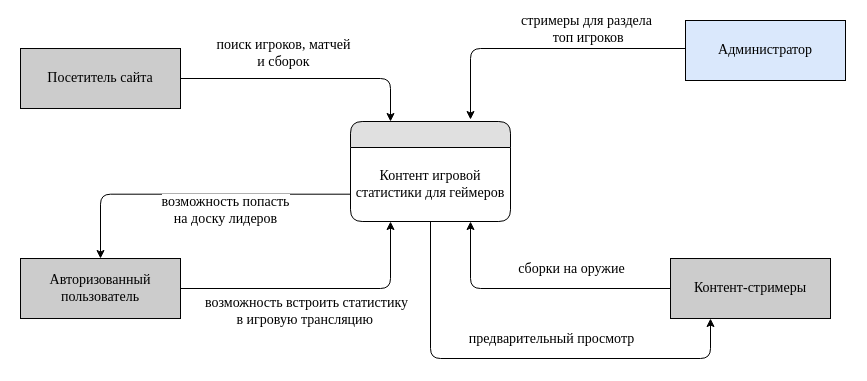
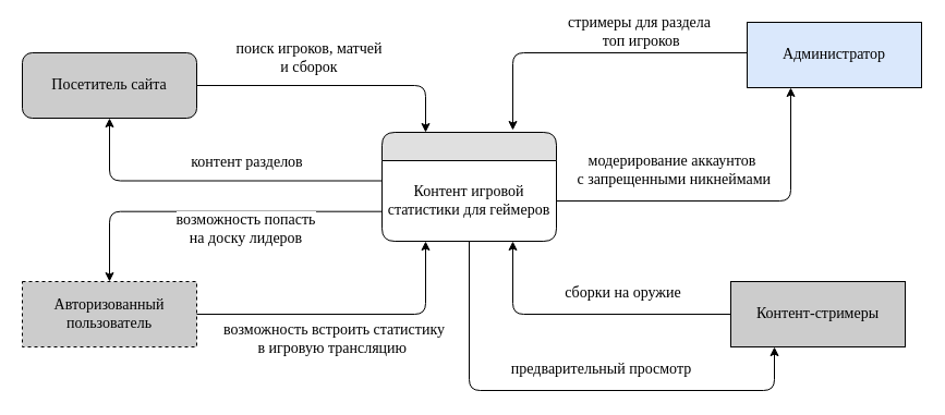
  <mxCell id="0" />
  <mxCell id="1" parent="0" />
- <mxCell id="2" value="Посетитель сайта" style="rounded=0;whiteSpace=wrap;html=1;shadow=0;glass=0;sketch=0;strokeWidth=1;fontFamily=Comic Sans MS;fontSize=14;fillColor=#CCCCCC;" parent="1" vertex="1"><mxGeometry x="20" y="48.01" width="160" height="60" as="geometry" /></mxCell>
+ <mxCell id="2" value="Посетитель сайта" style="whiteSpace=wrap;html=1;shadow=0;glass=0;sketch=0;strokeWidth=1;fontFamily=Comic Sans MS;fontSize=14;fillColor=#CCCCCC;rounded=1;" parent="1" vertex="1"><mxGeometry x="20" y="48.01" width="160" height="60" as="geometry" /></mxCell>
  <mxCell id="3" value="" style="endArrow=classic;html=1;fontFamily=Comic Sans MS;fontSize=14;edgeStyle=orthogonalEdgeStyle;exitX=1;exitY=0.5;exitDx=0;exitDy=0;entryX=0.25;entryY=0;entryDx=0;entryDy=0;startArrow=none;startFill=0;endFill=1;" parent="1" source="2" target="22" edge="1"><mxGeometry width="50" height="50" relative="1" as="geometry"><mxPoint x="260" y="111.01" as="sourcePoint" /><mxPoint x="290" y="-61.99" as="targetPoint" /></mxGeometry></mxCell>
  <mxCell id="4" value="поиск игроков, матчей&lt;br&gt;и сборок" style="edgeLabel;html=1;align=center;verticalAlign=middle;resizable=0;points=[];fontSize=14;fontFamily=Comic Sans MS;" parent="3" vertex="1" connectable="0"><mxGeometry x="0.322" y="-1" relative="1" as="geometry"><mxPoint x="-64.5" y="-27" as="offset" /></mxGeometry></mxCell>
  <mxCell id="5" value="Контент-стримеры" style="rounded=0;whiteSpace=wrap;html=1;shadow=0;glass=0;sketch=0;strokeWidth=1;fontFamily=Comic Sans MS;fontSize=14;fillColor=#CCCCCC;" parent="1" vertex="1"><mxGeometry x="670" y="258.01" width="160" height="60" as="geometry" /></mxCell>
- <mxCell id="6" value="Авторизованный пользователь" style="rounded=0;whiteSpace=wrap;html=1;shadow=0;glass=0;sketch=0;strokeWidth=1;fontFamily=Comic Sans MS;fontSize=14;fillColor=#CCCCCC;" parent="1" vertex="1"><mxGeometry x="20" y="258.01" width="160" height="60" as="geometry" /></mxCell>
+ <mxCell id="6" value="Авторизованный пользователь" style="rounded=0;whiteSpace=wrap;html=1;shadow=0;glass=0;sketch=0;strokeWidth=1;fontFamily=Comic Sans MS;fontSize=14;fillColor=#CCCCCC;dashed=1;" parent="1" vertex="1"><mxGeometry x="20" y="258.01" width="160" height="60" as="geometry" /></mxCell>
+ <mxCell id="7" value="" style="endArrow=classic;html=1;fontFamily=Comic Sans MS;fontSize=14;exitX=0;exitY=0.25;exitDx=0;exitDy=0;edgeStyle=orthogonalEdgeStyle;entryX=0.5;entryY=1;entryDx=0;entryDy=0;startArrow=none;startFill=0;endFill=1;" parent="1" source="23" target="2" edge="1"><mxGeometry width="50" height="50" relative="1" as="geometry"><mxPoint x="160" y="51.01" as="sourcePoint" /><mxPoint x="280" y="121.01" as="targetPoint" /></mxGeometry></mxCell>
+ <mxCell id="8" value="контент разделов" style="edgeLabel;html=1;align=center;verticalAlign=middle;resizable=0;points=[];fontSize=14;fontFamily=Comic Sans MS;" parent="7" vertex="1" connectable="0"><mxGeometry x="0.322" y="-1" relative="1" as="geometry"><mxPoint x="78.67" y="-16.5" as="offset" /></mxGeometry></mxCell>
  <mxCell id="9" value="" style="endArrow=classic;html=1;fontFamily=Comic Sans MS;fontSize=14;edgeStyle=orthogonalEdgeStyle;entryX=0.25;entryY=1;entryDx=0;entryDy=0;exitX=1;exitY=0.5;exitDx=0;exitDy=0;" parent="1" source="6" target="23" edge="1"><mxGeometry width="50" height="50" relative="1" as="geometry"><mxPoint x="460" y="341.01" as="sourcePoint" /><mxPoint x="220" y="251.01" as="targetPoint" /></mxGeometry></mxCell>
  <mxCell id="10" value="возможность встроить статистику&lt;br&gt;в игровую трансляцию&amp;nbsp;" style="edgeLabel;html=1;align=center;verticalAlign=middle;resizable=0;points=[];fontSize=14;fontFamily=Comic Sans MS;" parent="9" vertex="1" connectable="0"><mxGeometry x="0.322" y="-1" relative="1" as="geometry"><mxPoint x="-58" y="21" as="offset" /></mxGeometry></mxCell>
  <mxCell id="11" value="" style="endArrow=classic;html=1;fontFamily=Comic Sans MS;fontSize=14;edgeStyle=orthogonalEdgeStyle;exitX=0.002;exitY=0.631;exitDx=0;exitDy=0;entryX=0.5;entryY=0;entryDx=0;entryDy=0;exitPerimeter=0;" parent="1" source="23" target="6" edge="1"><mxGeometry width="50" height="50" relative="1" as="geometry"><mxPoint x="-320" y="281.01" as="sourcePoint" /><mxPoint x="270" y="291.01" as="targetPoint" /></mxGeometry></mxCell>
  <mxCell id="12" value="возможность попасть &lt;br&gt;на доску лидеров" style="edgeLabel;html=1;align=center;verticalAlign=middle;resizable=0;points=[];fontSize=14;fontFamily=Comic Sans MS;" parent="11" vertex="1" connectable="0"><mxGeometry x="0.322" y="-1" relative="1" as="geometry"><mxPoint x="82.07" y="16.49" as="offset" /></mxGeometry></mxCell>
  <mxCell id="13" value="" style="endArrow=none;html=1;fontFamily=Comic Sans MS;fontSize=14;edgeStyle=orthogonalEdgeStyle;exitX=0.75;exitY=1;exitDx=0;exitDy=0;entryX=0;entryY=0.5;entryDx=0;entryDy=0;startArrow=classic;startFill=1;endFill=0;" parent="1" source="23" target="5" edge="1"><mxGeometry width="50" height="50" relative="1" as="geometry"><mxPoint x="750" y="288.51" as="sourcePoint" /><mxPoint x="430" y="328.01" as="targetPoint" /></mxGeometry></mxCell>
  <mxCell id="14" value="сборки на оружие" style="edgeLabel;html=1;align=center;verticalAlign=middle;resizable=0;points=[];fontSize=14;fontFamily=Comic Sans MS;" parent="13" vertex="1" connectable="0"><mxGeometry x="0.322" y="-1" relative="1" as="geometry"><mxPoint x="-8.67" y="-21.0" as="offset" /></mxGeometry></mxCell>
  <mxCell id="15" value="" style="endArrow=none;html=1;fontFamily=Comic Sans MS;fontSize=14;edgeStyle=orthogonalEdgeStyle;exitX=0.25;exitY=1;exitDx=0;exitDy=0;entryX=0.5;entryY=1;entryDx=0;entryDy=0;startArrow=classic;startFill=1;endFill=0;" parent="1" source="5" target="23" edge="1"><mxGeometry width="50" height="50" relative="1" as="geometry"><mxPoint x="890" y="231.01" as="sourcePoint" /><mxPoint x="660" y="131.01" as="targetPoint" /><Array as="points"><mxPoint x="710" y="358.01" /><mxPoint x="430" y="358.01" /></Array></mxGeometry></mxCell>
  <mxCell id="16" value="предварительный просмотр" style="edgeLabel;html=1;align=center;verticalAlign=middle;resizable=0;points=[];fontSize=14;fontFamily=Comic Sans MS;" parent="15" vertex="1" connectable="0"><mxGeometry x="0.322" y="-1" relative="1" as="geometry"><mxPoint x="103" y="-19.0" as="offset" /></mxGeometry></mxCell>
  <mxCell id="17" value="Администратор" style="rounded=0;whiteSpace=wrap;html=1;shadow=0;glass=0;sketch=0;strokeWidth=1;fontFamily=Comic Sans MS;fontSize=14;fillColor=#dae8fc;" parent="1" vertex="1"><mxGeometry x="685" y="20" width="160" height="60" as="geometry" /></mxCell>
+ <mxCell id="18" value="" style="endArrow=classic;html=1;fontFamily=Comic Sans MS;fontSize=14;entryX=0.25;entryY=1;entryDx=0;entryDy=0;exitX=1;exitY=0.5;exitDx=0;exitDy=0;" parent="1" source="23" target="17" edge="1"><mxGeometry width="50" height="50" relative="1" as="geometry"><mxPoint x="480" y="131.01" as="sourcePoint" /><mxPoint x="710" y="46.01" as="targetPoint" /><Array as="points"><mxPoint x="725" y="184" /></Array></mxGeometry></mxCell>
+ <mxCell id="19" value="модерирование аккаунтов&lt;br&gt;&amp;nbsp;с запрещенными никнеймами" style="edgeLabel;html=1;align=center;verticalAlign=middle;resizable=0;points=[];fontSize=14;fontFamily=Comic Sans MS;" parent="18" vertex="1" connectable="0"><mxGeometry x="0.322" y="-1" relative="1" as="geometry"><mxPoint x="-106" y="-30" as="offset" /></mxGeometry></mxCell>
  <mxCell id="20" value="" style="endArrow=classic;html=1;fontFamily=Comic Sans MS;fontSize=14;edgeStyle=orthogonalEdgeStyle;exitX=0;exitY=0.5;exitDx=0;exitDy=0;entryX=0.75;entryY=0;entryDx=0;entryDy=0;" parent="1" edge="1"><mxGeometry width="50" height="50" relative="1" as="geometry"><mxPoint x="685" y="48.01" as="sourcePoint" /><mxPoint x="470" y="119.02" as="targetPoint" /><Array as="points"><mxPoint x="470" y="48.01" /></Array></mxGeometry></mxCell>
  <mxCell id="21" value="стримеры для раздела&lt;br&gt;&amp;nbsp;топ игроков" style="edgeLabel;html=1;align=center;verticalAlign=middle;resizable=0;points=[];fontSize=14;fontFamily=Comic Sans MS;" parent="20" vertex="1" connectable="0"><mxGeometry x="0.322" y="-1" relative="1" as="geometry"><mxPoint x="89" y="-19" as="offset" /></mxGeometry></mxCell>
  <mxCell id="22" value="" style="swimlane;html=1;fontStyle=0;childLayout=stackLayout;horizontal=1;startSize=26;fillColor=#e0e0e0;horizontalStack=0;resizeParent=1;resizeLast=0;collapsible=0;marginBottom=0;swimlaneFillColor=#ffffff;align=center;rounded=1;shadow=0;comic=0;labelBackgroundColor=none;strokeWidth=1;fontFamily=Comic Sans MS;fontSize=14;swimlaneLine=1;sketch=0;glass=0;" parent="1" vertex="1"><mxGeometry x="350" y="121.01" width="160" height="100" as="geometry"><mxRectangle x="470" y="185" width="50" height="26" as="alternateBounds" /></mxGeometry></mxCell>
  <mxCell id="23" value="Контент игровой статистики для геймеров" style="text;html=1;strokeColor=none;fillColor=none;align=center;verticalAlign=middle;whiteSpace=wrap;rounded=0;shadow=1;glass=0;sketch=0;fontFamily=Comic Sans MS;fontSize=14;" parent="22" vertex="1"><mxGeometry y="26" width="160" height="74" as="geometry" /></mxCell>
